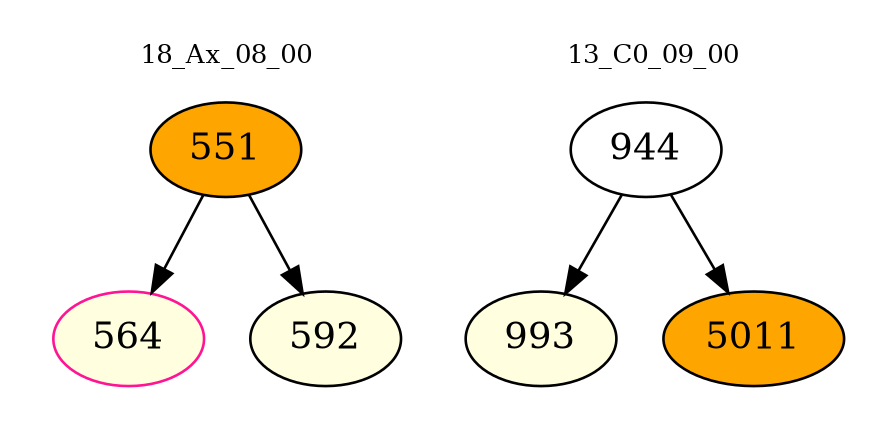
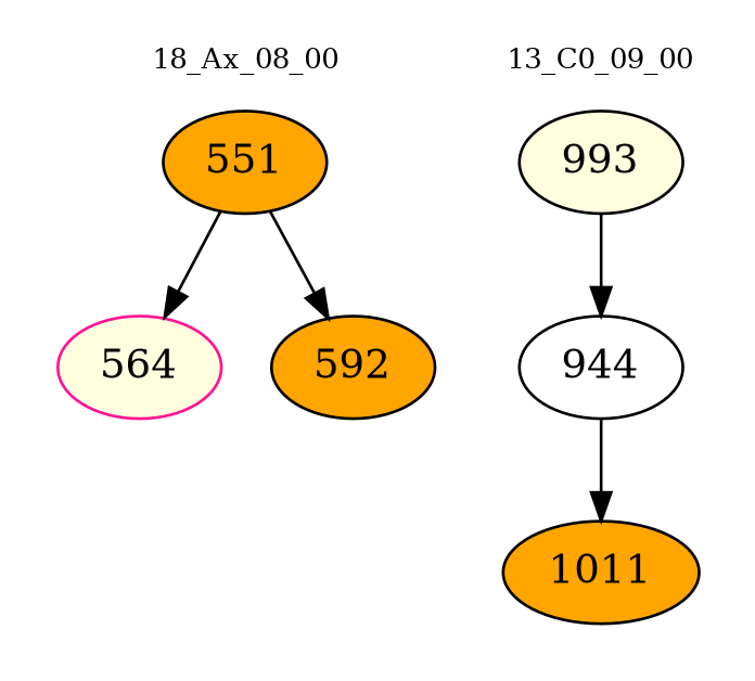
  digraph {
    node [color=black fillcolor=lightyellow style=filled]
    edge [color=black]
    n1 [color=deeppink label=564]
    n2 [fillcolor=orange label=551]
-   n3 [label=592]
+   n3 [fillcolor=orange label=592]
    n4 [label=993]
    n5 [fillcolor=white label=944]
-   n6 [fillcolor=orange label=5011]
+   n6 [fillcolor=orange label=1011]
    subgraph cluster_1 {
      color=white
      fontsize=10
      label="18_Ax_08_00"
      n1
      n2
      n3
    }
    subgraph cluster_2 {
      color=white
      fontsize=10
      label="13_C0_09_00"
      n4
      n5
      n6
    }
    n2 -> n1
    n2 -> n3
-   n5 -> n4
+   n4 -> n5
    n5 -> n6
  }
